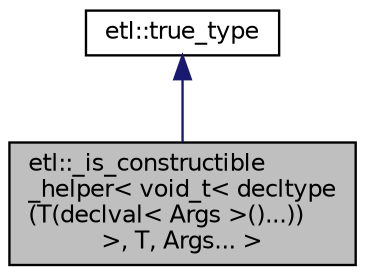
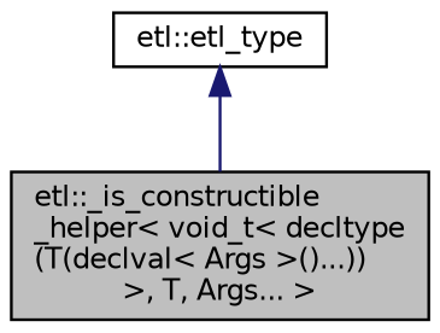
  digraph {
    node [color=black fontname=Helvetica fontsize=10 shape=record style=filled]
    n1 [fillcolor=grey75 fontcolor=black height=0.2 label="etl::_is_constructible\l_helper\< void_t\< decltype\l(T(declval\< Args \>()...))\l\>, T, Args... \>" width=0.4]
-   n2 [fillcolor=white height=0.2 label="etl::true_type" width=0.4]
+   n2 [fillcolor=white height=0.2 label="etl::etl_type" width=0.4]
    n2 -> n1 [color=midnightblue dir=back fontname=Helvetica fontsize=10 labelfontname=Helvetica labelfontsize=10 style=solid]
  }
